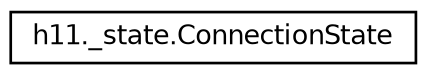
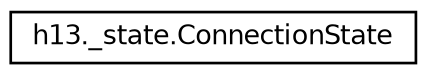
  digraph {
    rankdir=LR
-   n1 [color=black fillcolor=white fontname=Helvetica fontsize=10 height=0.2 label="h11._state.ConnectionState" shape=record style=filled width=0.4]
+   n1 [color=black fillcolor=white fontname=Helvetica fontsize=10 height=0.2 label="h13._state.ConnectionState" shape=record style=filled width=0.4]
  }
